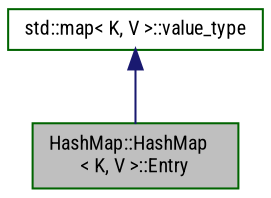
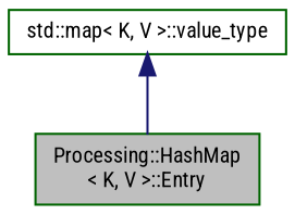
  digraph {
    fontname="Roboto Condensed"
    node [color=darkgreen fontname="Roboto Condensed" fontsize=10 shape=record style=filled]
-   n1 [fillcolor=grey75 fontcolor=black height=0.2 label="HashMap::HashMap\l\< K, V \>::Entry" width=0.4]
+   n1 [fillcolor=grey75 fontcolor=black height=0.2 label="Processing::HashMap\l\< K, V \>::Entry" width=0.4]
    n2 [fillcolor=white height=0.2 label="std::map\< K, V \>::value_type" width=0.4]
    n2 -> n1 [color=midnightblue dir=back fontname="Roboto Condensed" fontsize=10 labelfontname=Helvetica labelfontsize=10 style=solid]
  }
